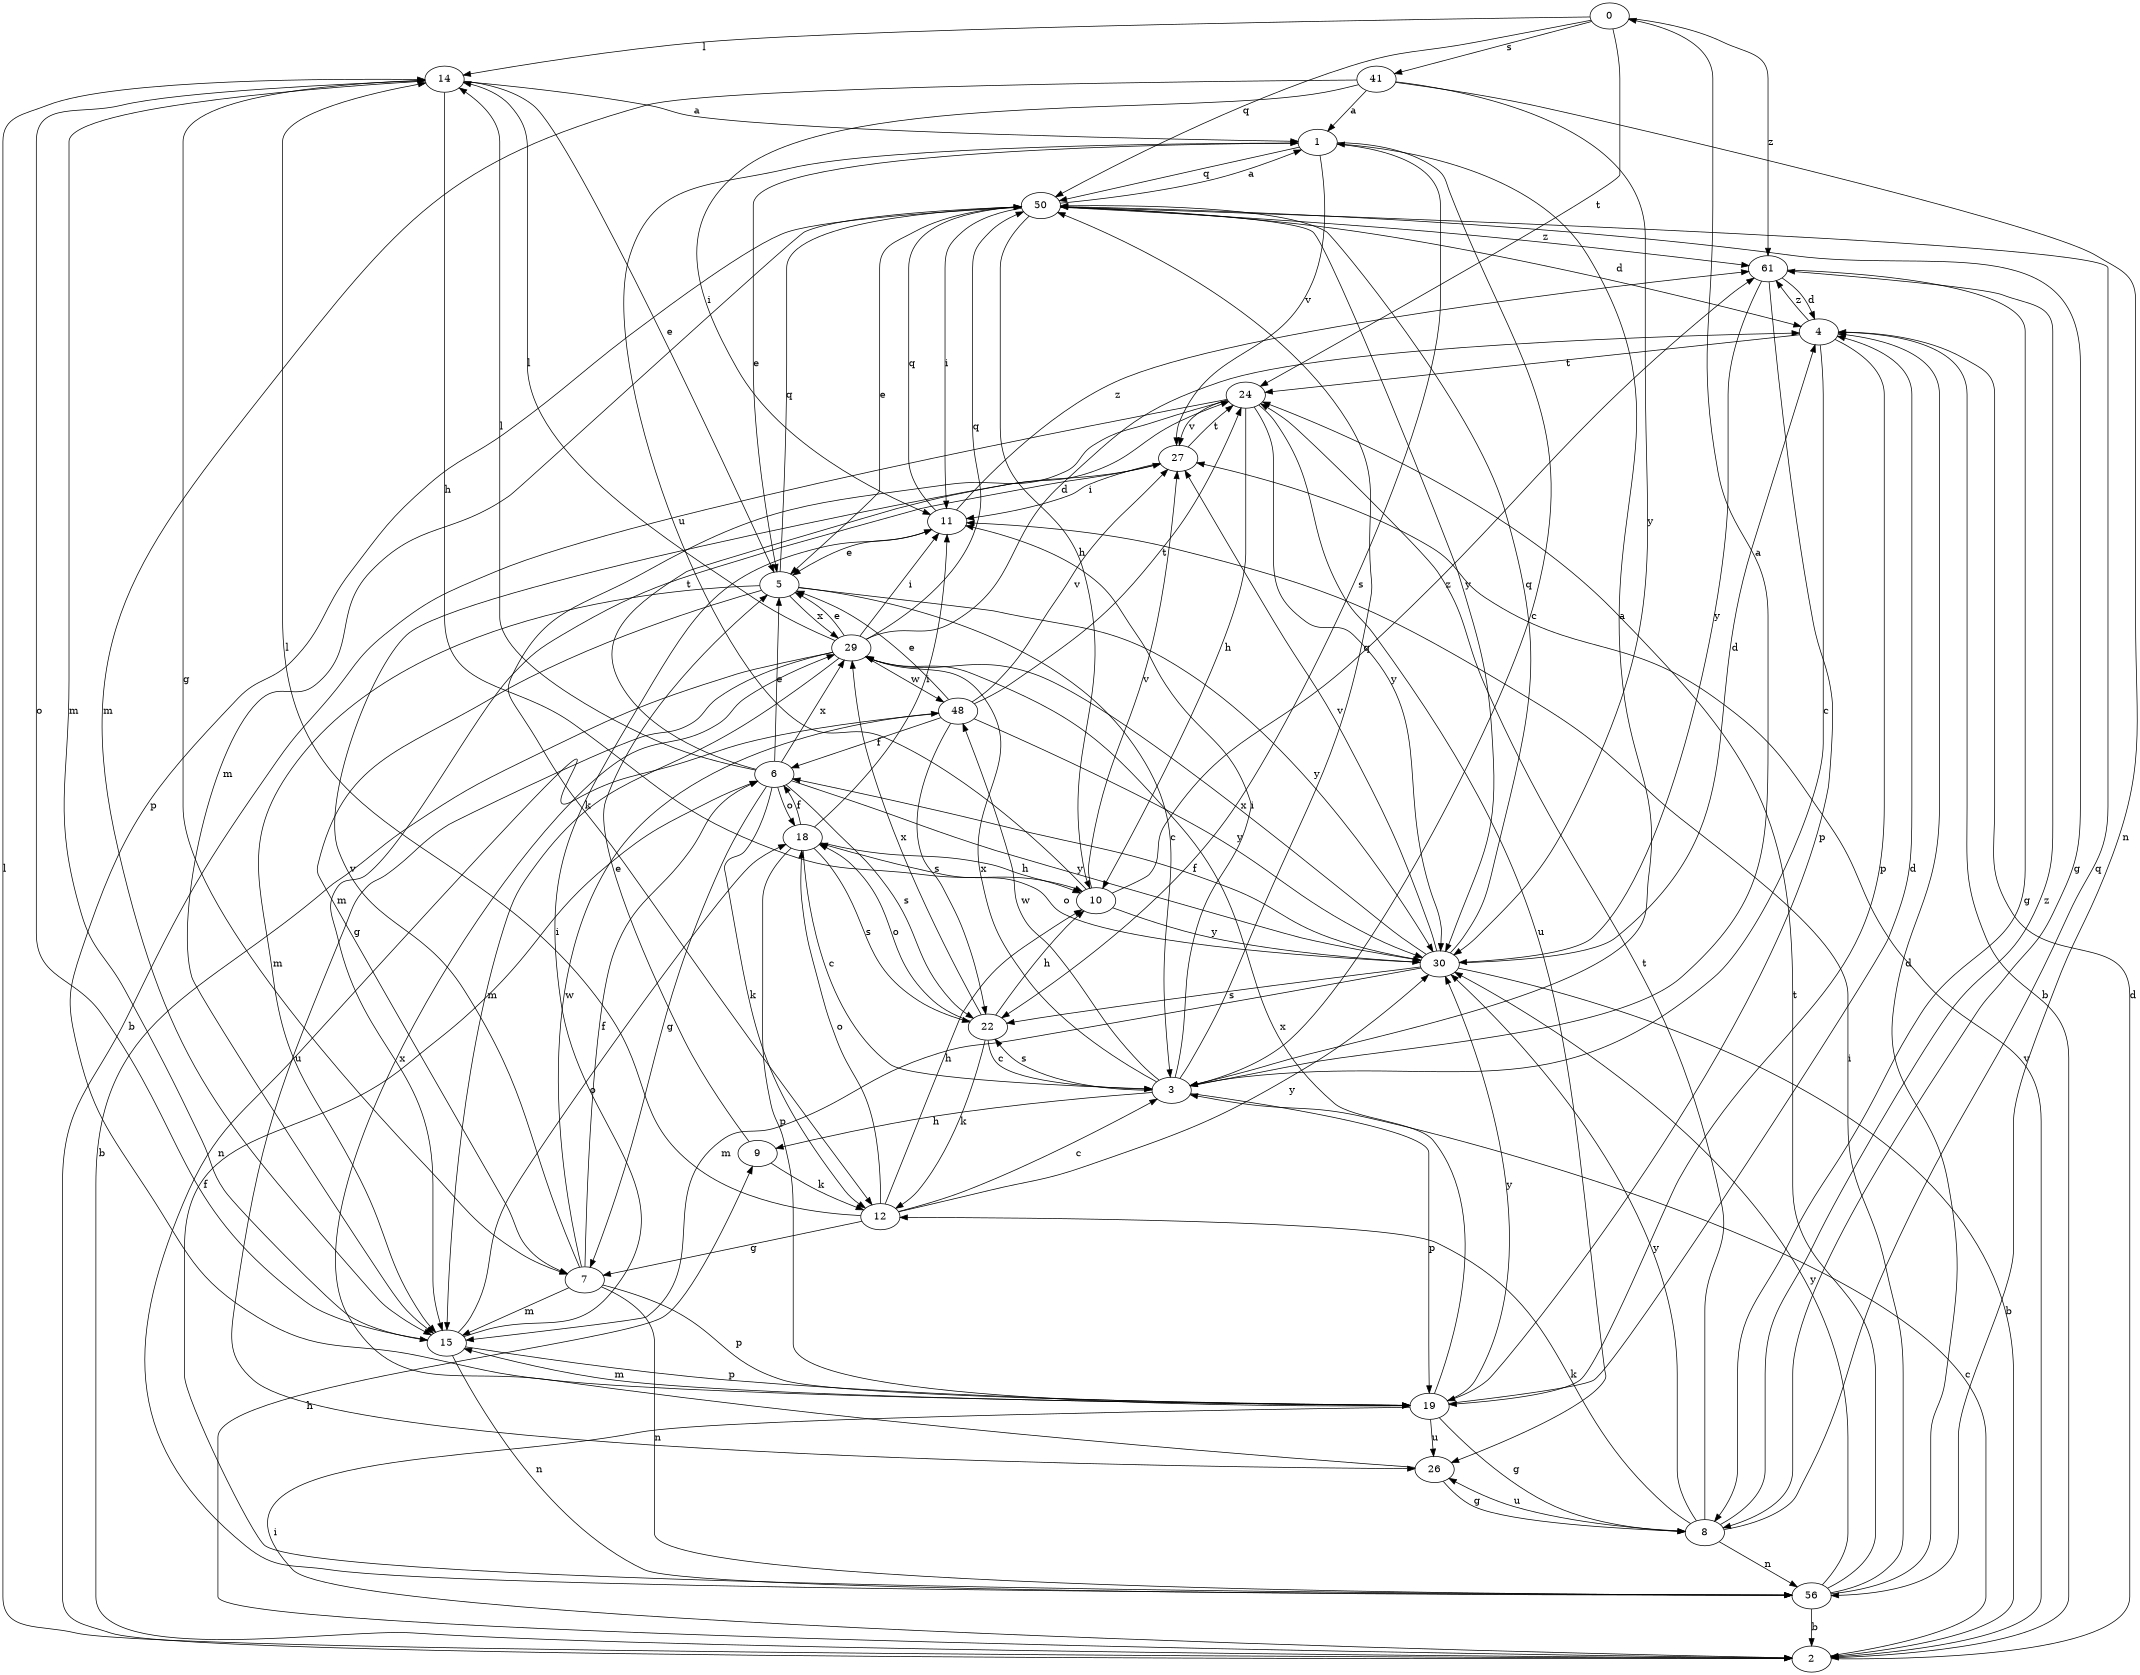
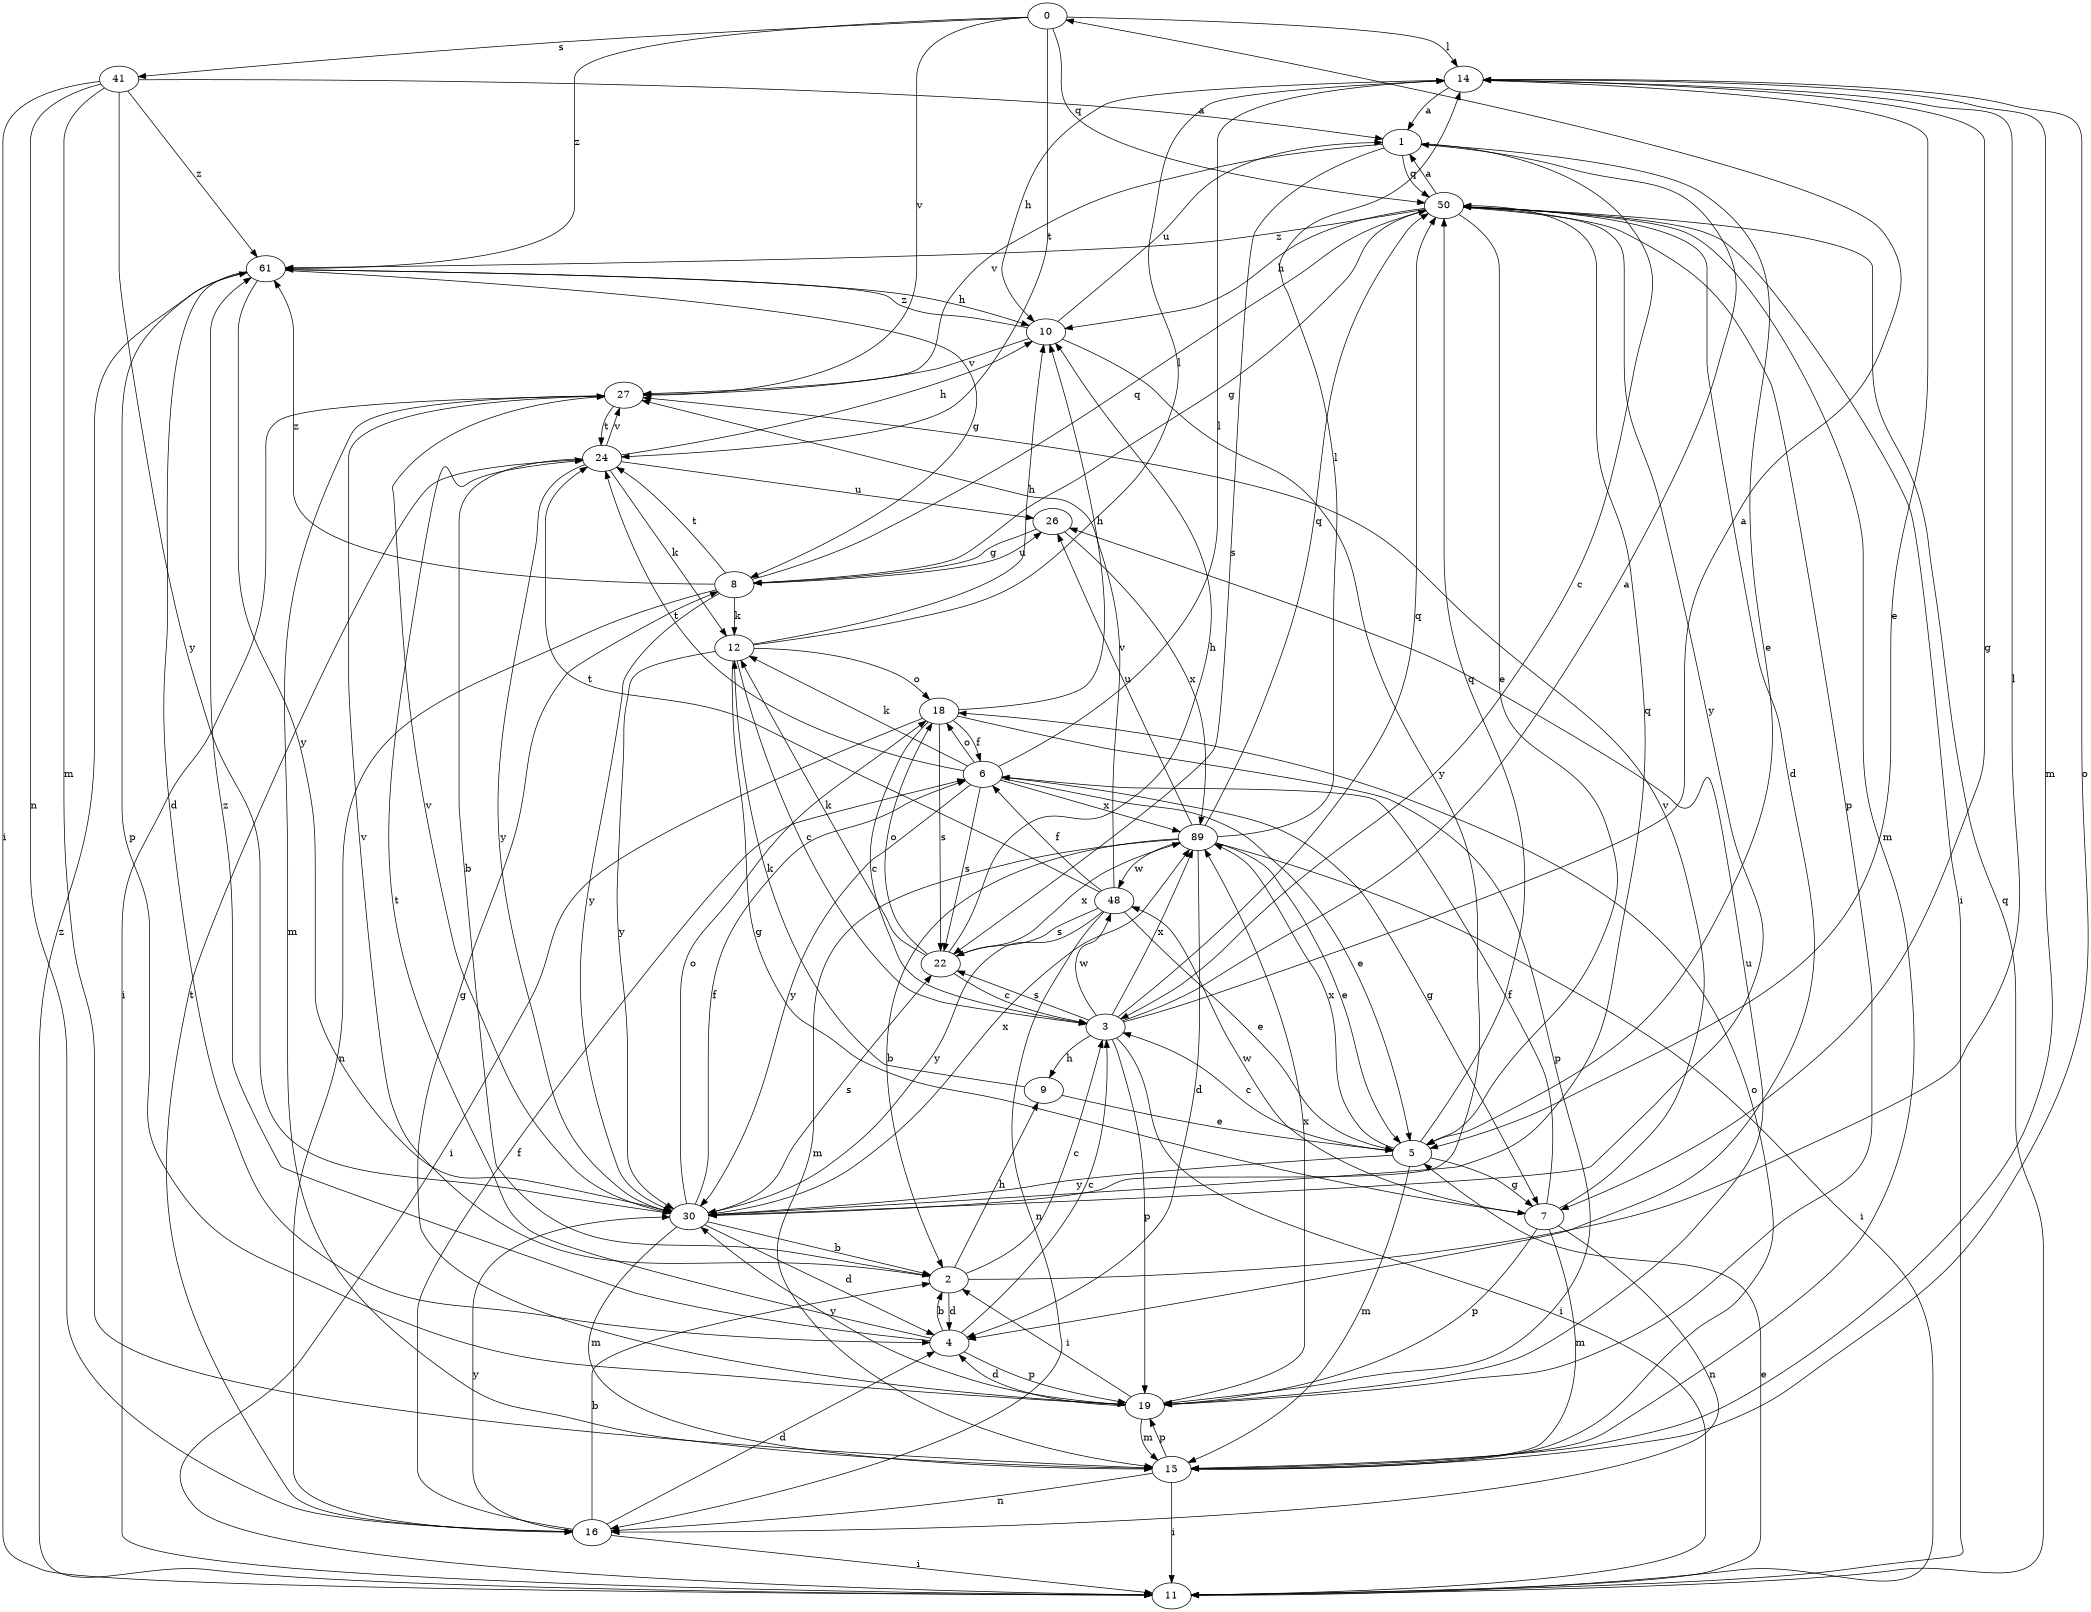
  strict digraph {
    0
    14
    n3 [label=50]
    n4 [label=41]
    24
    27
    n7 [label=61]
    1
    5
    7
    15
    10
    11
    4
    19
    30
    8
-   16 [label=56]
+   16
    2
    12
    n21 [label=26]
    3
    22
    9
    n25 [label=48]
-   29
+   29 [label=89]
    18
    6
    0 -> 14 [label=l]
    0 -> n3 [label=q]
    0 -> n4 [label=s]
    0 -> 24 [label=t]
+   0 -> 27 [label=v]
    0 -> n7 [label=z]
    14 -> 1 [label=a]
    14 -> 5 [label=e]
    14 -> 7 [label=g]
    14 -> 15 [label=m]
    14 -> 10 [label=h]
    n3 -> n7 [label=z]
    n3 -> 1 [label=a]
    n3 -> 5 [label=e]
    n3 -> 15 [label=m]
    n3 -> 10 [label=h]
    n3 -> 11 [label=i]
    n3 -> 4 [label=d]
    n3 -> 19 [label=p]
    n3 -> 30 [label=y]
    n3 -> 8 [label=g]
+   n4 -> n7 [label=z]
    n4 -> 1 [label=a]
    n4 -> 15 [label=m]
    n4 -> 11 [label=i]
    n4 -> 30 [label=y]
    n4 -> 16 [label=n]
    24 -> 27 [label=v]
    24 -> 10 [label=h]
    24 -> 30 [label=y]
    24 -> 2 [label=b]
    24 -> 12 [label=k]
    24 -> n21 [label=u]
    27 -> 24 [label=t]
    27 -> 15 [label=m]
    27 -> 11 [label=i]
+   n7 -> 10 [label=h]
    n7 -> 4 [label=d]
    n7 -> 19 [label=p]
    n7 -> 30 [label=y]
    n7 -> 8 [label=g]
    1 -> n3 [label=q]
    1 -> 27 [label=v]
    1 -> 5 [label=e]
    1 -> 3 [label=c]
    1 -> 22 [label=s]
    5 -> n3 [label=q]
    5 -> 7 [label=g]
    5 -> 15 [label=m]
    5 -> 30 [label=y]
    5 -> 3 [label=c]
    5 -> 29 [label=x]
    7 -> 27 [label=v]
    7 -> 15 [label=m]
    7 -> 19 [label=p]
    7 -> 16 [label=n]
    7 -> n25 [label=w]
    7 -> 6 [label=f]
    15 -> 14 [label=o]
    15 -> 11 [label=i]
    15 -> 19 [label=p]
    15 -> 16 [label=n]
    15 -> 18 [label=o]
    10 -> 27 [label=v]
    10 -> n7 [label=z]
    10 -> 1 [label=u]
    10 -> 30 [label=y]
    11 -> n3 [label=q]
    11 -> n7 [label=z]
    11 -> 5 [label=e]
    4 -> 24 [label=t]
    4 -> n7 [label=z]
    4 -> 19 [label=p]
    4 -> 2 [label=b]
    4 -> 3 [label=c]
    19 -> 15 [label=m]
    19 -> 4 [label=d]
    19 -> 30 [label=y]
    19 -> 8 [label=g]
    19 -> 2 [label=i]
    19 -> n21 [label=u]
    19 -> 29 [label=x]
    30 -> n3 [label=q]
    30 -> 27 [label=v]
    30 -> 15 [label=m]
    30 -> 4 [label=d]
    30 -> 2 [label=b]
    30 -> 22 [label=s]
    30 -> 29 [label=x]
    30 -> 18 [label=o]
    30 -> 6 [label=f]
    8 -> n3 [label=q]
    8 -> 24 [label=t]
    8 -> n7 [label=z]
    8 -> 30 [label=y]
    8 -> 16 [label=n]
    8 -> 12 [label=k]
    8 -> n21 [label=u]
    16 -> 24 [label=t]
    16 -> 11 [label=i]
    16 -> 4 [label=d]
    16 -> 30 [label=y]
    16 -> 2 [label=b]
    16 -> 6 [label=f]
    2 -> 14 [label=l]
    2 -> 27 [label=v]
    2 -> 4 [label=d]
    2 -> 3 [label=c]
    2 -> 9 [label=h]
    12 -> 14 [label=l]
    12 -> 7 [label=g]
    12 -> 10 [label=h]
    12 -> 30 [label=y]
    12 -> 3 [label=c]
    12 -> 18 [label=o]
    n21 -> 8 [label=g]
    n21 -> 29 [label=x]
    3 -> 0 [label=a]
    3 -> n3 [label=q]
    3 -> 1 [label=a]
    3 -> 11 [label=i]
    3 -> 19 [label=p]
    3 -> 22 [label=s]
    3 -> 9 [label=h]
    3 -> n25 [label=w]
    3 -> 29 [label=x]
    22 -> 10 [label=h]
    22 -> 12 [label=k]
    22 -> 3 [label=c]
    22 -> 29 [label=x]
    22 -> 18 [label=o]
    9 -> 5 [label=e]
    9 -> 12 [label=k]
    n25 -> 24 [label=t]
    n25 -> 27 [label=v]
    n25 -> 5 [label=e]
    n25 -> 30 [label=y]
    n25 -> 16 [label=n]
    n25 -> 22 [label=s]
    n25 -> 6 [label=f]
    29 -> 14 [label=l]
    29 -> n3 [label=q]
    29 -> 5 [label=e]
    29 -> 15 [label=m]
    29 -> 11 [label=i]
    29 -> 4 [label=d]
    29 -> 2 [label=b]
    29 -> n21 [label=u]
    29 -> n25 [label=w]
    18 -> 10 [label=h]
    18 -> 11 [label=i]
    18 -> 19 [label=p]
    18 -> 3 [label=c]
    18 -> 22 [label=s]
    18 -> 6 [label=f]
    6 -> 14 [label=l]
    6 -> 24 [label=t]
    6 -> 5 [label=e]
    6 -> 7 [label=g]
    6 -> 30 [label=y]
    6 -> 12 [label=k]
    6 -> 22 [label=s]
    6 -> 29 [label=x]
    6 -> 18 [label=o]
  }
